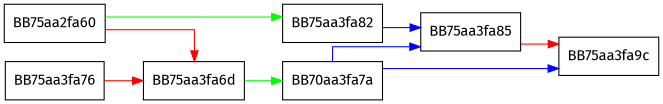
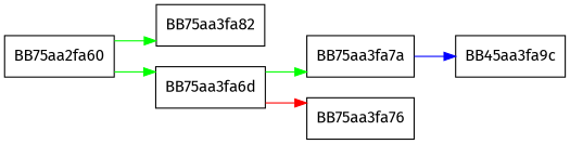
  digraph {
    fontname="Fira Sans"
    rankdir=LR
    splines=ortho
    node [fontname="Fira Sans" shape=box]
    edge [color=red fontname="Fira Sans"]
    n1 [label=BB75aa2fa60]
    BB75aa3fa82
    BB75aa3fa6d
-   BB75aa3fa85
-   BB75aa3fa7a [label=BB70aa3fa7a]
+   BB75aa3fa7a
    BB75aa3fa76
-   BB75aa3fa9c
+   BB75aa3fa9c [label=BB45aa3fa9c]
    n1 -> BB75aa3fa82 [color=green]
-   n1 -> BB75aa3fa6d
-   BB75aa3fa82 -> BB75aa3fa85 [color=blue]
+   n1 -> BB75aa3fa6d [color=green]
    BB75aa3fa6d -> BB75aa3fa7a [color=green]
-   BB75aa3fa76 -> BB75aa3fa6d
-   BB75aa3fa85 -> BB75aa3fa9c
-   BB75aa3fa7a -> BB75aa3fa85 [color=blue]
+   BB75aa3fa6d -> BB75aa3fa76
    BB75aa3fa7a -> BB75aa3fa9c [color=blue]
  }
